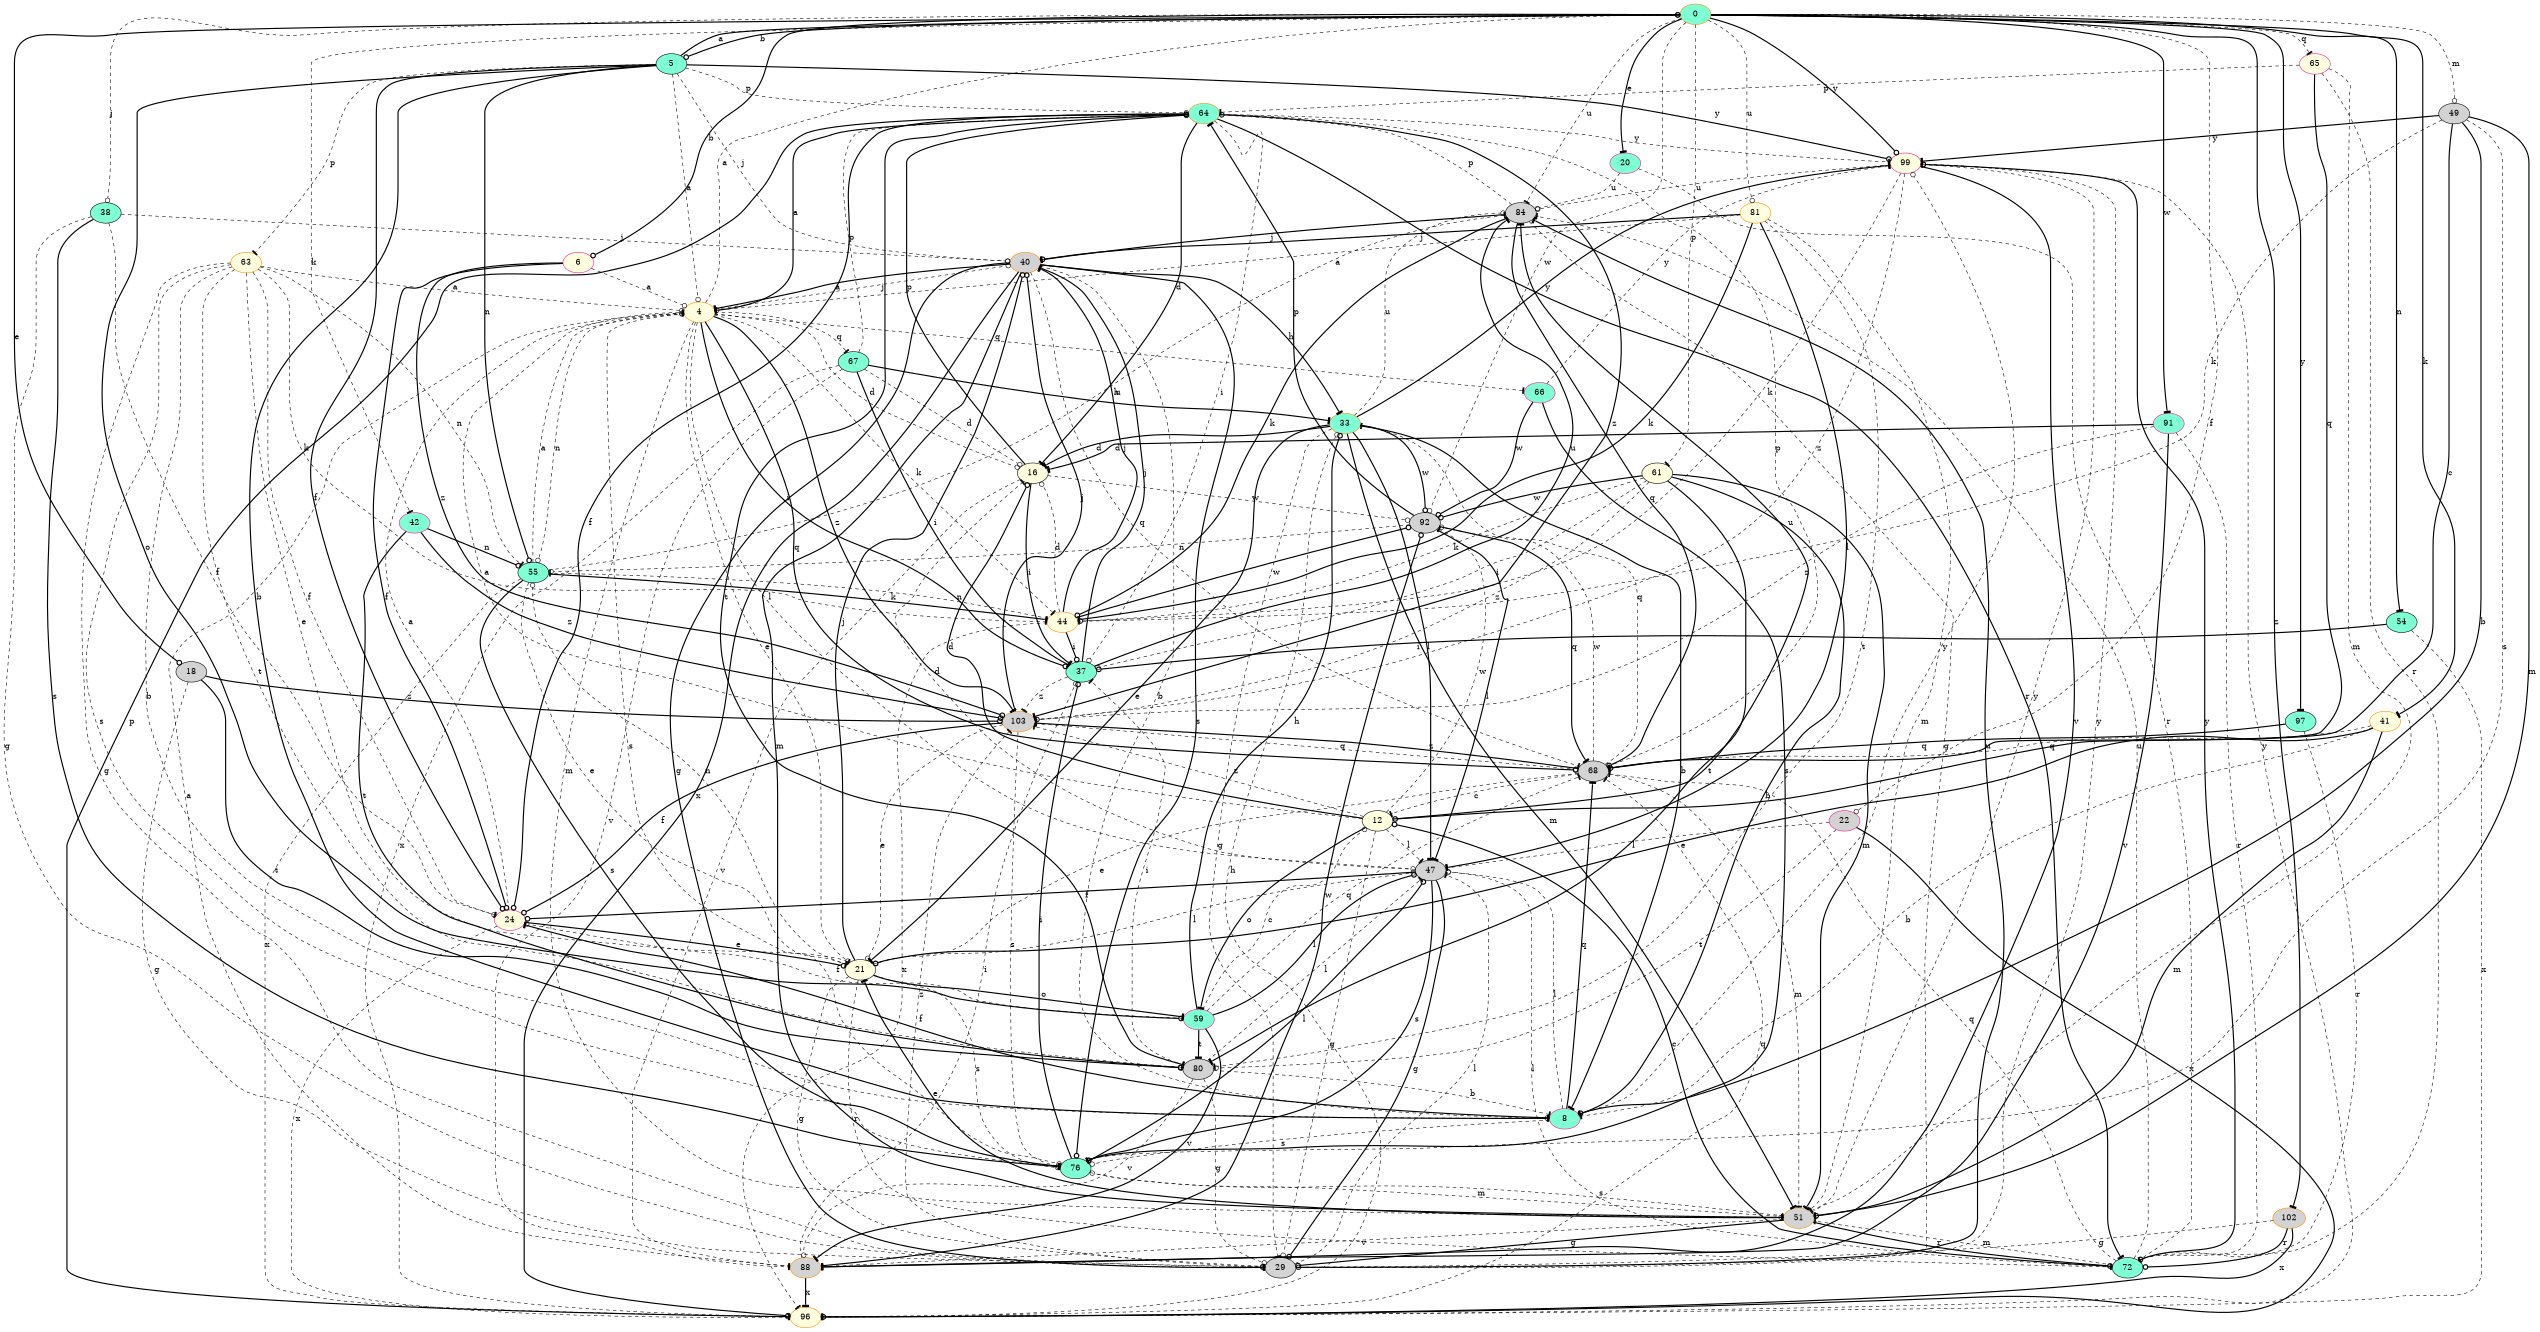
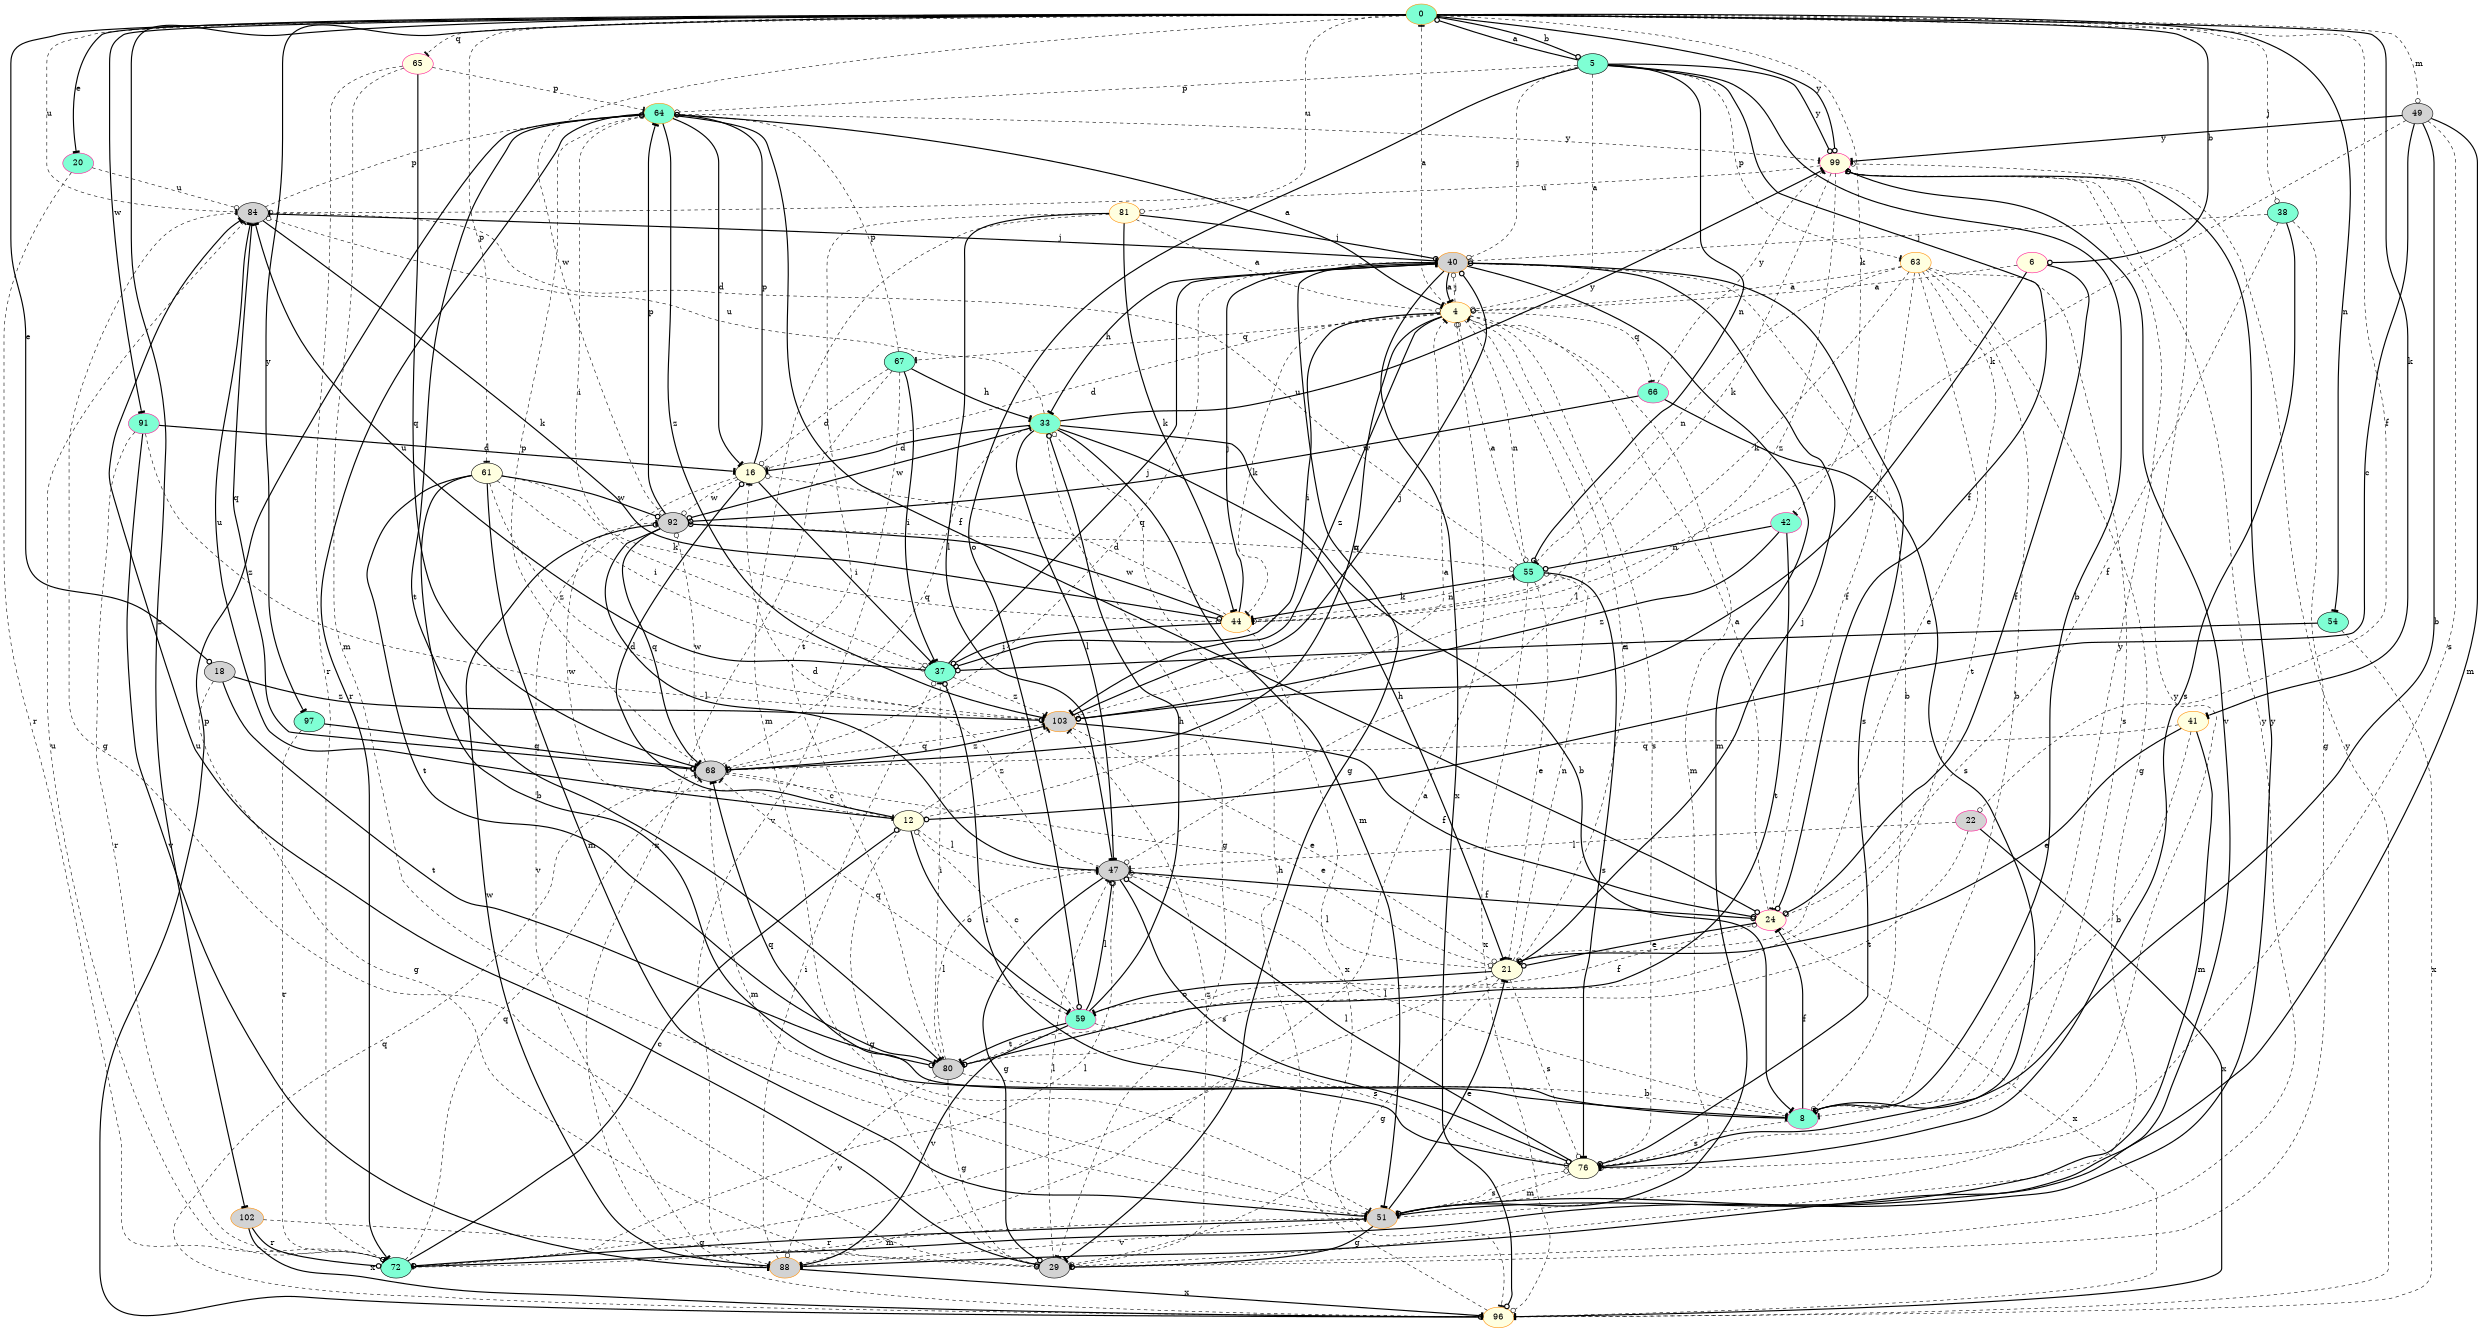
  strict digraph {
    node [color=black fillcolor=aquamarine style=filled]
    edge [arrowhead=odot style=dashed]
    0 [color=darkorange]
    5
    6 [color=deeppink fillcolor=lightyellow]
    n4 [fillcolor=lightgrey label=18]
    20 [color=deeppink]
    22 [color=deeppink fillcolor=lightgrey]
    38
    41 [color=darkorange fillcolor=lightyellow]
    42 [color=deeppink]
    49 [fillcolor=lightgrey]
    54
    61 [fillcolor=lightyellow]
    65 [color=deeppink fillcolor=lightyellow]
    81 [color=darkorange fillcolor=lightyellow]
    84 [fillcolor=lightgrey]
    91 [color=deeppink]
    92 [fillcolor=lightgrey]
    97
    99 [color=deeppink fillcolor=lightyellow]
    102 [color=darkorange fillcolor=lightgrey]
    4 [color=darkorange fillcolor=lightyellow]
    40 [color=darkorange fillcolor=lightgrey]
    55
    8 [color=deeppink]
    24 [color=deeppink fillcolor=lightyellow]
    59 [color=deeppink]
    63 [color=darkorange fillcolor=lightyellow]
    64 [color=darkorange]
    103 [color=darkorange fillcolor=lightgrey]
    29 [fillcolor=lightgrey]
    80 [fillcolor=lightgrey]
    72
    47 [fillcolor=lightgrey]
    96 [color=darkorange fillcolor=lightyellow]
-   76
+   76 [fillcolor=lightyellow]
    21 [fillcolor=lightyellow]
    51 [color=darkorange fillcolor=lightgrey]
    68 [fillcolor=lightgrey]
    44 [color=darkorange fillcolor=lightyellow]
    12 [fillcolor=lightyellow]
    37
    16 [fillcolor=lightyellow]
    88 [color=darkorange fillcolor=lightgrey]
    66 [color=deeppink]
    67
    33 [color=darkorange]
    0 -> 5 [label=b style=bold]
    0 -> 6 [label=b style=bold]
    0 -> n4 [label=e style=bold]
    0 -> 20 [arrowhead=tee label=e style=bold]
    0 -> 22 [label=f]
    0 -> 38 [label=j]
    0 -> 41 [arrowhead=tee label=k style=bold]
    0 -> 42 [arrowhead=tee label=k]
    0 -> 49 [label=m]
    0 -> 54 [arrowhead=tee label=n style=bold]
    0 -> 61 [arrowhead=tee label=p]
    0 -> 65 [arrowhead=tee label=q]
    0 -> 81 [label=u]
    0 -> 84 [arrowhead=tee label=u]
    0 -> 91 [arrowhead=tee label=w style=bold]
    0 -> 92 [label=w]
    0 -> 97 [arrowhead=tee label=y style=bold]
    0 -> 99 [label=y style=bold]
    0 -> 102 [arrowhead=tee label=z style=bold]
    5 -> 0 [label=a style=bold]
    5 -> 99 [label=y style=bold]
    5 -> 4 [label=a]
    5 -> 40 [label=j]
    5 -> 55 [label=n style=bold]
    5 -> 8 [arrowhead=tee label=b style=bold]
    5 -> 24 [label=f style=bold]
    5 -> 59 [label=o style=bold]
    5 -> 63 [arrowhead=tee label=p]
    5 -> 64 [label=p]
    6 -> 4 [label=a]
    6 -> 24 [label=f style=bold]
    6 -> 103 [label=z style=bold]
    n4 -> 103 [label=z style=bold]
    n4 -> 29 [label=g]
    n4 -> 80 [label=t style=bold]
    20 -> 84 [label=u]
    20 -> 72 [label=r]
    22 -> 80 [label=t]
    22 -> 47 [arrowhead=tee label=l]
    22 -> 96 [arrowhead=tee label=x style=bold]
    38 -> 40 [label=j]
    38 -> 24 [label=f]
    38 -> 29 [label=g]
    38 -> 76 [arrowhead=tee label=s style=bold]
    41 -> 8 [arrowhead=tee label=b]
    41 -> 21 [label=e style=bold]
    41 -> 51 [label=m style=bold]
    41 -> 68 [arrowhead=tee label=q]
    42 -> 55 [label=n style=bold]
    42 -> 103 [label=z style=bold]
    42 -> 80 [label=t style=bold]
    49 -> 99 [arrowhead=tee label=y style=bold]
    49 -> 8 [label=b style=bold]
    49 -> 76 [label=s]
    49 -> 51 [arrowhead=tee label=m style=bold]
    49 -> 44 [arrowhead=tee label=k]
    49 -> 12 [label=c style=bold]
    54 -> 96 [arrowhead=tee label=x]
    54 -> 37 [label=i style=bold]
    61 -> 92 [label=w style=bold]
    61 -> 8 [arrowhead=tee label=b style=bold]
    61 -> 103 [label=z]
    61 -> 80 [arrowhead=tee label=t style=bold]
    61 -> 51 [arrowhead=tee label=m style=bold]
    61 -> 44 [label=k]
    61 -> 37 [label=i]
    65 -> 64 [arrowhead=tee label=p]
    65 -> 72 [label=r]
    65 -> 51 [arrowhead=tee label=m]
    65 -> 68 [arrowhead=tee label=q style=bold]
    81 -> 4 [label=a]
    81 -> 40 [label=j style=bold]
    81 -> 80 [arrowhead=tee label=t]
    81 -> 47 [arrowhead=tee label=l style=bold]
    81 -> 51 [arrowhead=tee label=m]
    81 -> 44 [arrowhead=tee label=k style=bold]
    84 -> 40 [arrowhead=tee label=j style=bold]
    84 -> 64 [label=p]
    84 -> 29 [label=g]
    84 -> 68 [label=q style=bold]
    84 -> 44 [label=k style=bold]
    91 -> 103 [arrowhead=tee label=z]
    91 -> 72 [arrowhead=tee label=r]
    91 -> 16 [arrowhead=tee label=d style=bold]
    91 -> 88 [arrowhead=tee label=v style=bold]
    92 -> 55 [label=n]
    92 -> 64 [arrowhead=tee label=p style=bold]
    92 -> 47 [arrowhead=tee label=l style=bold]
    92 -> 68 [arrowhead=tee label=q style=bold]
    97 -> 72 [label=r]
    97 -> 68 [label=q style=bold]
    99 -> 84 [label=u]
    99 -> 103 [label=z]
    99 -> 44 [label=k]
    99 -> 88 [arrowhead=tee label=v style=bold]
    102 -> 29 [label=g]
    102 -> 72 [label=r style=bold]
    102 -> 96 [label=x style=bold]
-   4 -> 0 [label=a]
+   4 -> 0 [arrowhead=tee label=a]
    4 -> 40 [label=j]
    4 -> 55 [label=n]
    4 -> 103 [arrowhead=tee label=z style=bold]
    4 -> 47 [label=l]
    4 -> 76 [label=s]
    4 -> 21 [label=e]
    4 -> 51 [label=m]
    4 -> 68 [label=q style=bold]
    4 -> 44 [arrowhead=tee label=k]
    4 -> 37 [label=i style=bold]
    4 -> 16 [label=d]
    4 -> 66 [arrowhead=tee label=q]
    4 -> 67 [arrowhead=tee label=q]
    40 -> 4 [arrowhead=tee label=a style=bold]
    40 -> 8 [label=b]
    40 -> 29 [arrowhead=tee label=g style=bold]
    40 -> 96 [label=x style=bold]
    40 -> 76 [label=s style=bold]
    40 -> 51 [arrowhead=tee label=m style=bold]
    40 -> 68 [arrowhead=tee label=q]
    40 -> 33 [arrowhead=tee label=h style=bold]
    55 -> 84 [arrowhead=tee label=u]
    55 -> 4 [label=a]
    55 -> 96 [label=x]
    55 -> 76 [arrowhead=tee label=s style=bold]
    55 -> 21 [arrowhead=tee label=e]
    55 -> 44 [arrowhead=tee label=k style=bold]
    8 -> 99 [label=y]
    8 -> 24 [arrowhead=tee label=f style=bold]
    8 -> 47 [label=l]
    8 -> 76 [label=s]
    8 -> 68 [arrowhead=tee label=q style=bold]
    24 -> 4 [arrowhead=tee label=a]
    24 -> 96 [arrowhead=tee label=x]
    24 -> 21 [label=e style=bold]
    59 -> 24 [label=f]
    59 -> 80 [arrowhead=tee label=t style=bold]
    59 -> 47 [label=l style=bold]
    59 -> 68 [arrowhead=tee label=q]
    59 -> 12 [label=c]
    59 -> 88 [arrowhead=tee label=v style=bold]
    59 -> 33 [label=h style=bold]
    63 -> 4 [label=a]
    63 -> 55 [arrowhead=tee label=n]
    63 -> 8 [arrowhead=tee label=b]
    63 -> 24 [arrowhead=tee label=f]
    63 -> 29 [arrowhead=tee label=g]
    63 -> 80 [arrowhead=tee label=t]
    63 -> 76 [arrowhead=tee label=s]
    63 -> 21 [arrowhead=tee label=e]
    63 -> 44 [arrowhead=tee label=k]
    64 -> 99 [arrowhead=tee label=y]
    64 -> 4 [arrowhead=tee label=a style=bold]
    64 -> 24 [label=f style=bold]
    64 -> 103 [arrowhead=tee label=z style=bold]
    64 -> 80 [arrowhead=tee label=t style=bold]
    64 -> 72 [arrowhead=tee label=r style=bold]
    64 -> 37 [label=i]
    64 -> 16 [arrowhead=tee label=d style=bold]
    103 -> 40 [label=j style=bold]
    103 -> 24 [label=f style=bold]
-   103 -> 76 [label=s]
+   59 -> 76 [label=s]
    103 -> 21 [label=e]
    103 -> 68 [label=q]
    29 -> 84 [arrowhead=tee label=u style=bold]
    29 -> 99 [label=y]
    29 -> 103 [arrowhead=tee label=z]
    29 -> 47 [arrowhead=tee label=l]
    80 -> 8 [arrowhead=tee label=b]
    80 -> 29 [label=g]
    80 -> 47 [arrowhead=tee label=l]
    80 -> 37 [arrowhead=tee label=i]
    80 -> 88 [label=v]
    72 -> 84 [arrowhead=tee label=u]
    72 -> 99 [label=y style=bold]
    72 -> 47 [label=l]
    72 -> 51 [arrowhead=tee label=m]
    72 -> 68 [arrowhead=tee label=q]
    72 -> 12 [label=c style=bold]
    47 -> 24 [label=f style=bold]
    47 -> 29 [label=g style=bold]
    47 -> 76 [label=s style=bold]
    47 -> 16 [arrowhead=tee label=d]
    96 -> 99 [label=y]
    96 -> 64 [label=p style=bold]
    96 -> 68 [arrowhead=tee label=q]
    96 -> 33 [label=h]
    76 -> 47 [label=l style=bold]
    76 -> 51 [arrowhead=tee label=m]
    76 -> 37 [label=i style=bold]
    21 -> 40 [label=j style=bold]
    21 -> 55 [label=n]
    21 -> 59 [arrowhead=tee label=o style=bold]
    21 -> 29 [label=g]
    21 -> 72 [arrowhead=tee label=r]
    21 -> 47 [label=l]
    21 -> 76 [label=s]
    51 -> 99 [arrowhead=tee label=y]
    51 -> 29 [label=g style=bold]
    51 -> 72 [label=r style=bold]
    51 -> 76 [label=s]
    51 -> 21 [arrowhead=tee label=e style=bold]
    51 -> 88 [arrowhead=tee label=v]
    68 -> 92 [label=w]
    68 -> 64 [label=p]
    68 -> 103 [arrowhead=tee label=z style=bold]
    68 -> 21 [label=e]
    68 -> 51 [arrowhead=tee label=m]
    68 -> 12 [arrowhead=tee label=c]
    68 -> 33 [arrowhead=tee label=q]
    44 -> 92 [label=w style=bold]
    44 -> 40 [arrowhead=tee label=j style=bold]
    44 -> 55 [arrowhead=tee label=n]
    44 -> 96 [arrowhead=tee label=x]
    44 -> 37 [label=i style=bold]
    44 -> 16 [label=d]
    12 -> 84 [arrowhead=tee label=u style=bold]
    12 -> 92 [arrowhead=tee label=w]
    12 -> 4 [arrowhead=tee label=a]
    12 -> 59 [arrowhead=tee label=o style=bold]
    12 -> 103 [arrowhead=tee label=z]
    12 -> 29 [label=g]
    12 -> 47 [arrowhead=tee label=l]
    12 -> 16 [label=d style=bold]
    37 -> 84 [arrowhead=tee label=u style=bold]
    37 -> 40 [arrowhead=tee label=j style=bold]
    37 -> 103 [arrowhead=tee label=z]
    16 -> 92 [label=w]
    16 -> 64 [label=p style=bold]
    16 -> 37 [arrowhead=tee label=i style=bold]
    16 -> 88 [arrowhead=tee label=v]
    88 -> 92 [label=w style=bold]
    88 -> 4 [label=a]
    88 -> 96 [arrowhead=tee label=x style=bold]
    88 -> 37 [label=i]
    66 -> 92 [label=w style=bold]
    66 -> 99 [arrowhead=tee label=y]
    66 -> 76 [arrowhead=tee label=s style=bold]
    67 -> 64 [label=p]
    67 -> 96 [arrowhead=tee label=x]
    67 -> 37 [arrowhead=tee label=i style=bold]
    67 -> 16 [label=d]
    67 -> 88 [arrowhead=tee label=v]
    67 -> 33 [arrowhead=tee label=h style=bold]
    33 -> 84 [label=u]
    33 -> 92 [label=w style=bold]
    33 -> 99 [arrowhead=tee label=y style=bold]
    33 -> 8 [arrowhead=tee label=b style=bold]
    33 -> 29 [arrowhead=tee label=g]
    33 -> 47 [arrowhead=tee label=l style=bold]
-   33 -> 21 [arrowhead=tee label=e style=bold]
+   33 -> 21 [arrowhead=tee label=h style=bold]
    33 -> 51 [arrowhead=tee label=m style=bold]
    33 -> 16 [arrowhead=tee label=d style=bold]
  }
